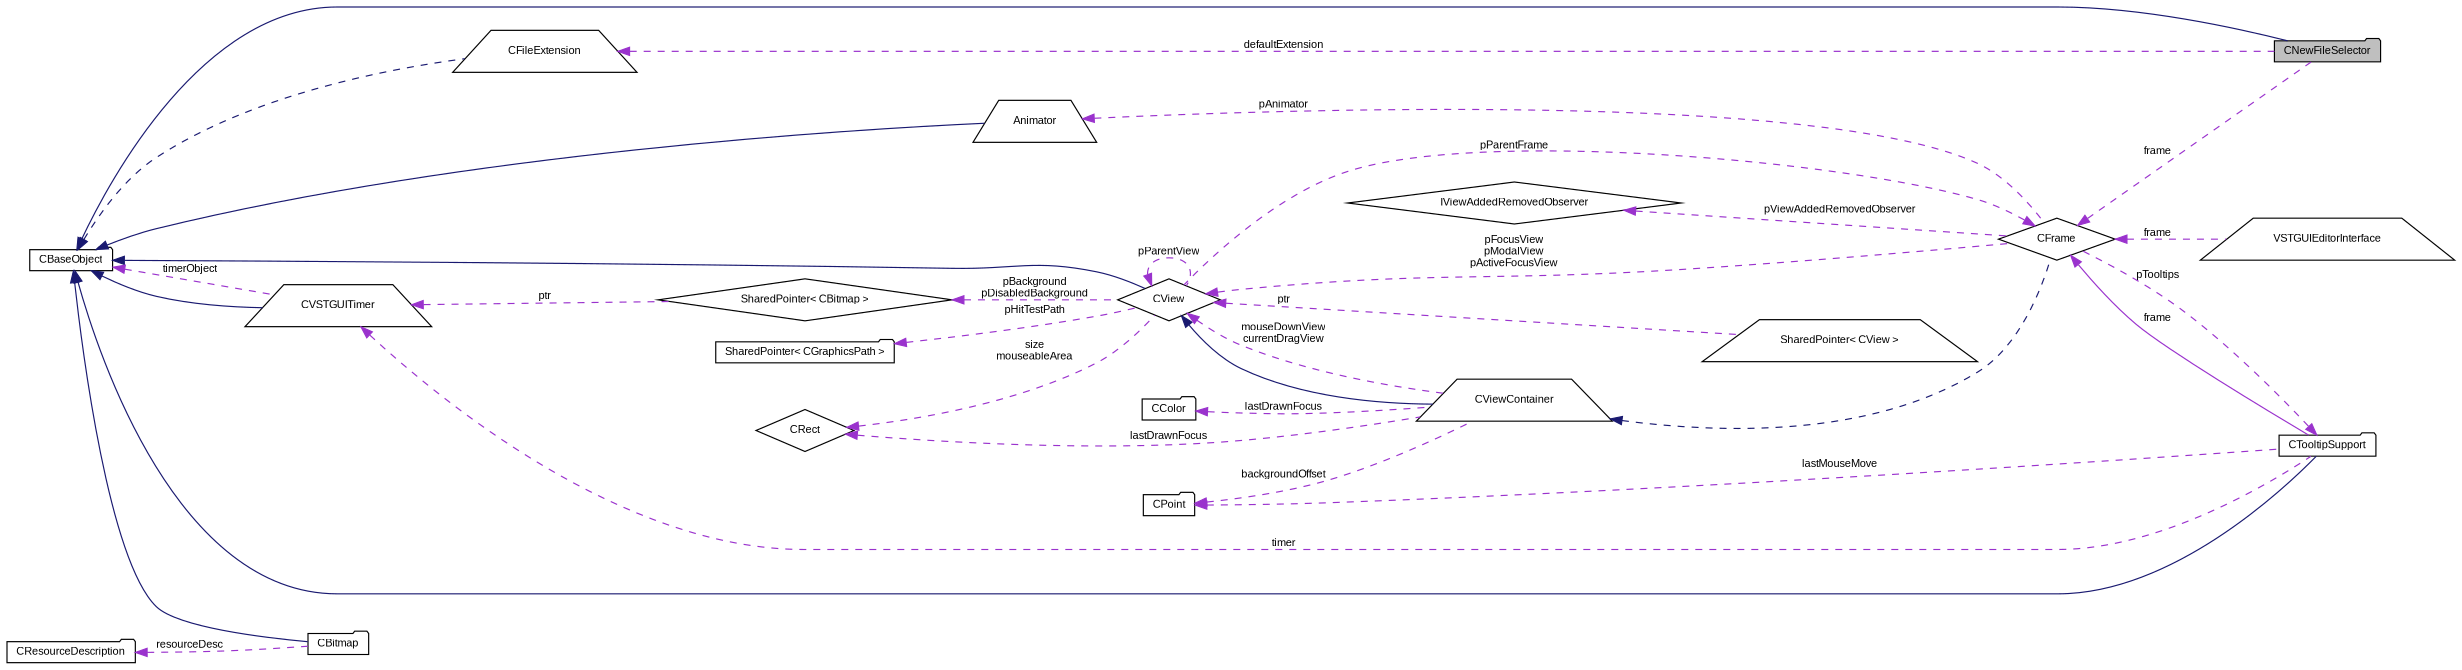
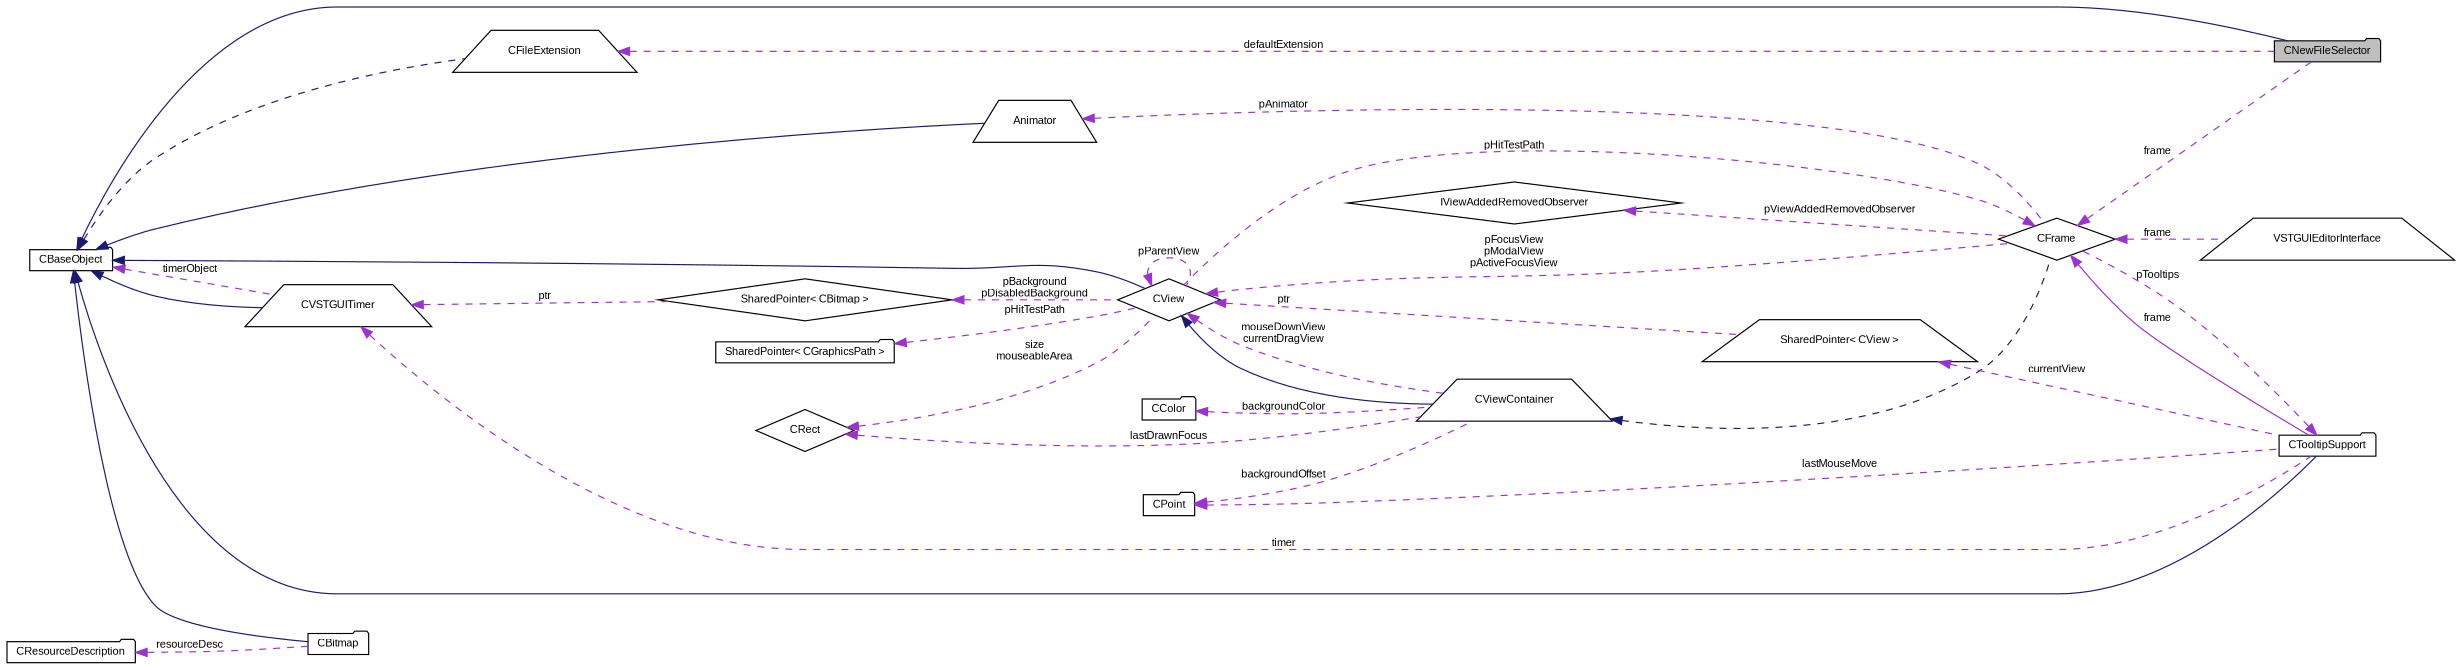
  digraph {
    rankdir=LR
    node [color=black fontname=Arial fontsize=9 shape=folder]
    edge [color=darkorchid3 dir=back fontname=Arial fontsize=9 labelfontname=Arial labelfontsize=9 style=dashed]
    n1 [fillcolor=grey75 fontcolor=black height=0.2 label=CNewFileSelector style=filled width=0.4]
    n2 [height=0.2 label=CBaseObject width=0.4]
    n3 [height=0.2 label=CFileExtension shape=trapezium width=0.4]
    n4 [height=0.2 label=CView shape=diamond width=0.4]
    n5 [height=0.2 label=CBitmap width=0.4]
    n6 [height=0.2 label=Animator shape=trapezium width=0.4]
    n7 [height=0.2 label=CTooltipSupport width=0.4]
    n8 [height=0.2 label=CVSTGUITimer shape=trapezium width=0.4]
    n9 [height=0.2 label=CFrame shape=diamond width=0.4]
    n10 [height=0.2 label=CViewContainer shape=trapezium width=0.4]
    n11 [height=0.2 label="SharedPointer\< CView \>" shape=trapezium width=0.4]
    n12 [height=0.2 label="SharedPointer\< CBitmap \>" shape=diamond width=0.4]
    n13 [height=0.2 label=VSTGUIEditorInterface shape=trapezium width=0.4]
    n14 [height=0.2 label=CResourceDescription width=0.4]
    n15 [height=0.2 label="SharedPointer\< CGraphicsPath \>" width=0.4]
    n16 [height=0.2 label=CRect shape=diamond width=0.4]
    n17 [height=0.2 label=CPoint width=0.4]
    n18 [height=0.2 label=CColor width=0.4]
    n19 [height=0.2 label=IViewAddedRemovedObserver shape=diamond width=0.4]
    n2 -> n1 [color=midnightblue style=solid]
    n2 -> n3 [color=midnightblue]
    n2 -> n4 [color=midnightblue style=solid]
    n2 -> n5 [color=midnightblue style=solid]
    n2 -> n6 [color=midnightblue style=solid]
    n2 -> n7 [color=midnightblue style=solid]
    n2 -> n8 [color=midnightblue style=solid]
    n2 -> n8 [label=timerObject]
    n3 -> n1 [label=defaultExtension]
    n4 -> n4 [label=pParentView]
    n4 -> n9 [label="pFocusView\npModalView\npActiveFocusView"]
    n4 -> n10 [color=midnightblue style=solid]
    n4 -> n10 [label="mouseDownView\ncurrentDragView"]
    n4 -> n11 [label=ptr]
    n6 -> n9 [label=pAnimator]
    n7 -> n9 [label=pTooltips]
    n8 -> n7 [label=timer]
    n8 -> n12 [label=ptr]
    n9 -> n1 [label=frame]
-   n9 -> n4 [label=pParentFrame]
+   n9 -> n4 [label=pHitTestPath]
    n9 -> n7 [label=frame style=solid]
    n9 -> n13 [label=frame]
    n10 -> n9 [color=midnightblue]
+   n11 -> n7 [label=currentView]
    n12 -> n4 [label="pBackground\npDisabledBackground"]
    n14 -> n5 [label=resourceDesc]
    n15 -> n4 [label=pHitTestPath]
    n16 -> n4 [label="size\nmouseableArea"]
    n16 -> n10 [label=lastDrawnFocus]
    n17 -> n7 [label=lastMouseMove]
    n17 -> n10 [label=backgroundOffset]
-   n18 -> n10 [label=lastDrawnFocus]
+   n18 -> n10 [label=backgroundColor]
    n19 -> n9 [label=pViewAddedRemovedObserver]
  }
